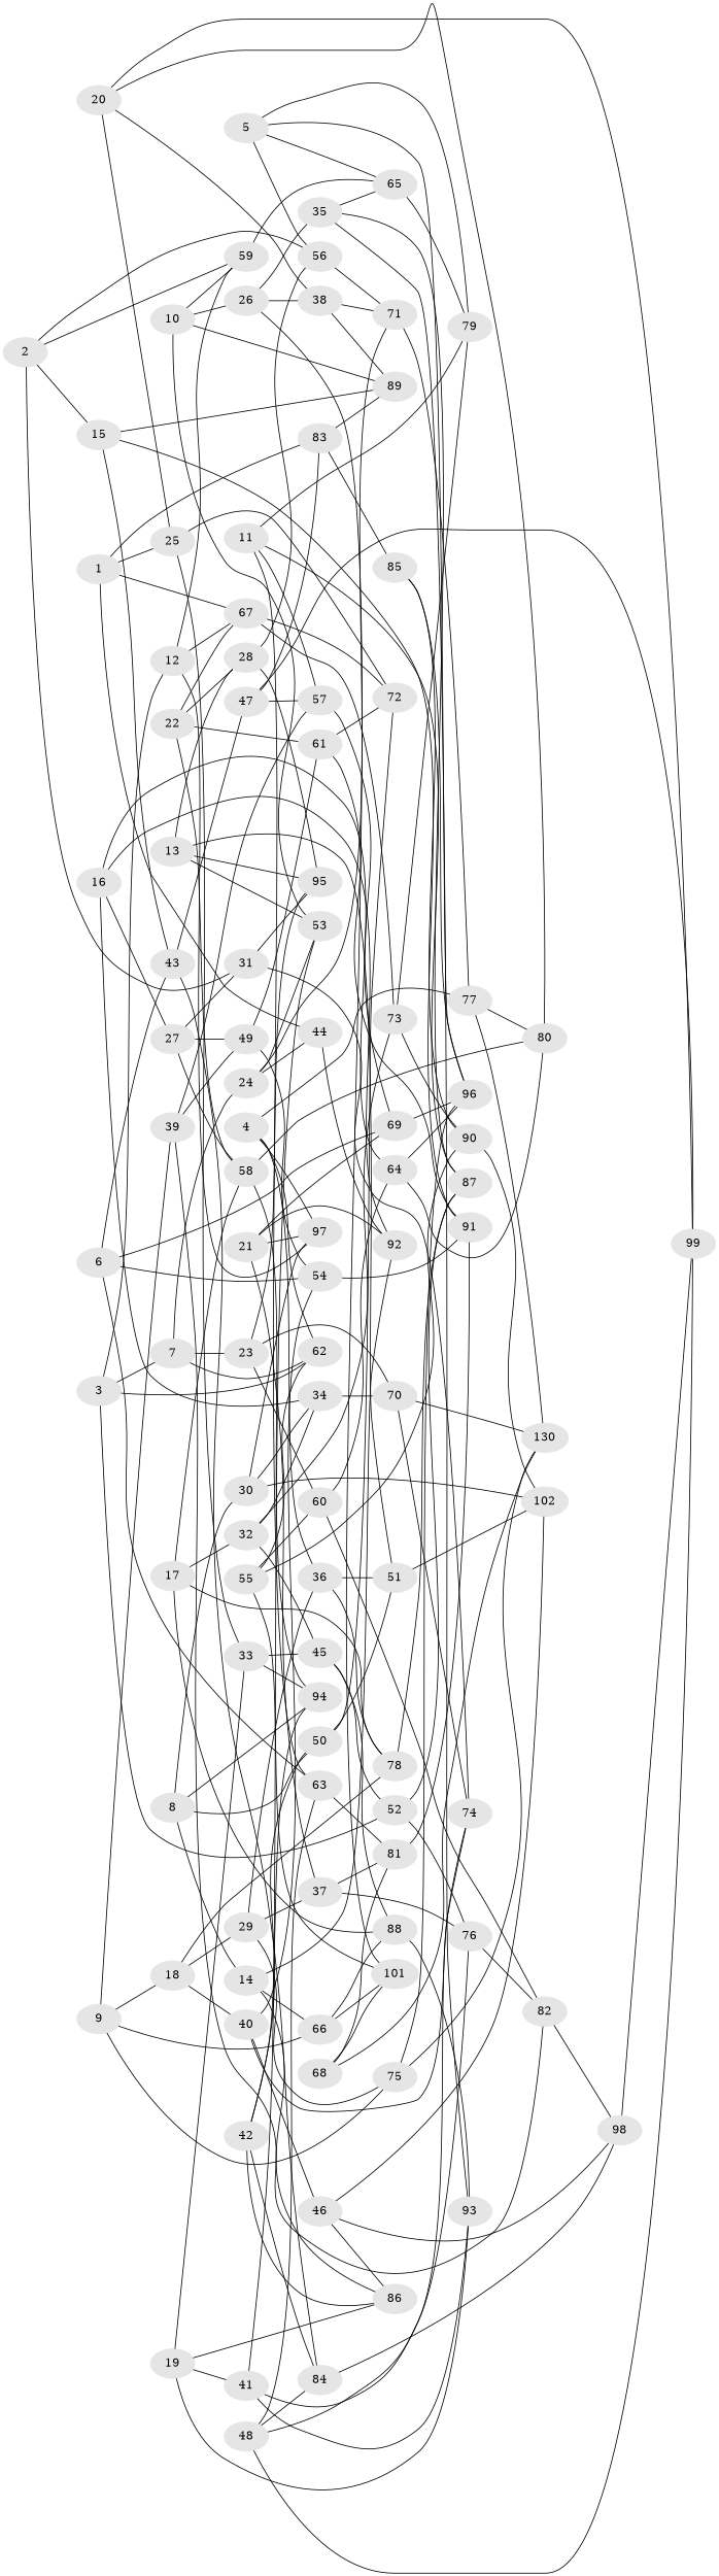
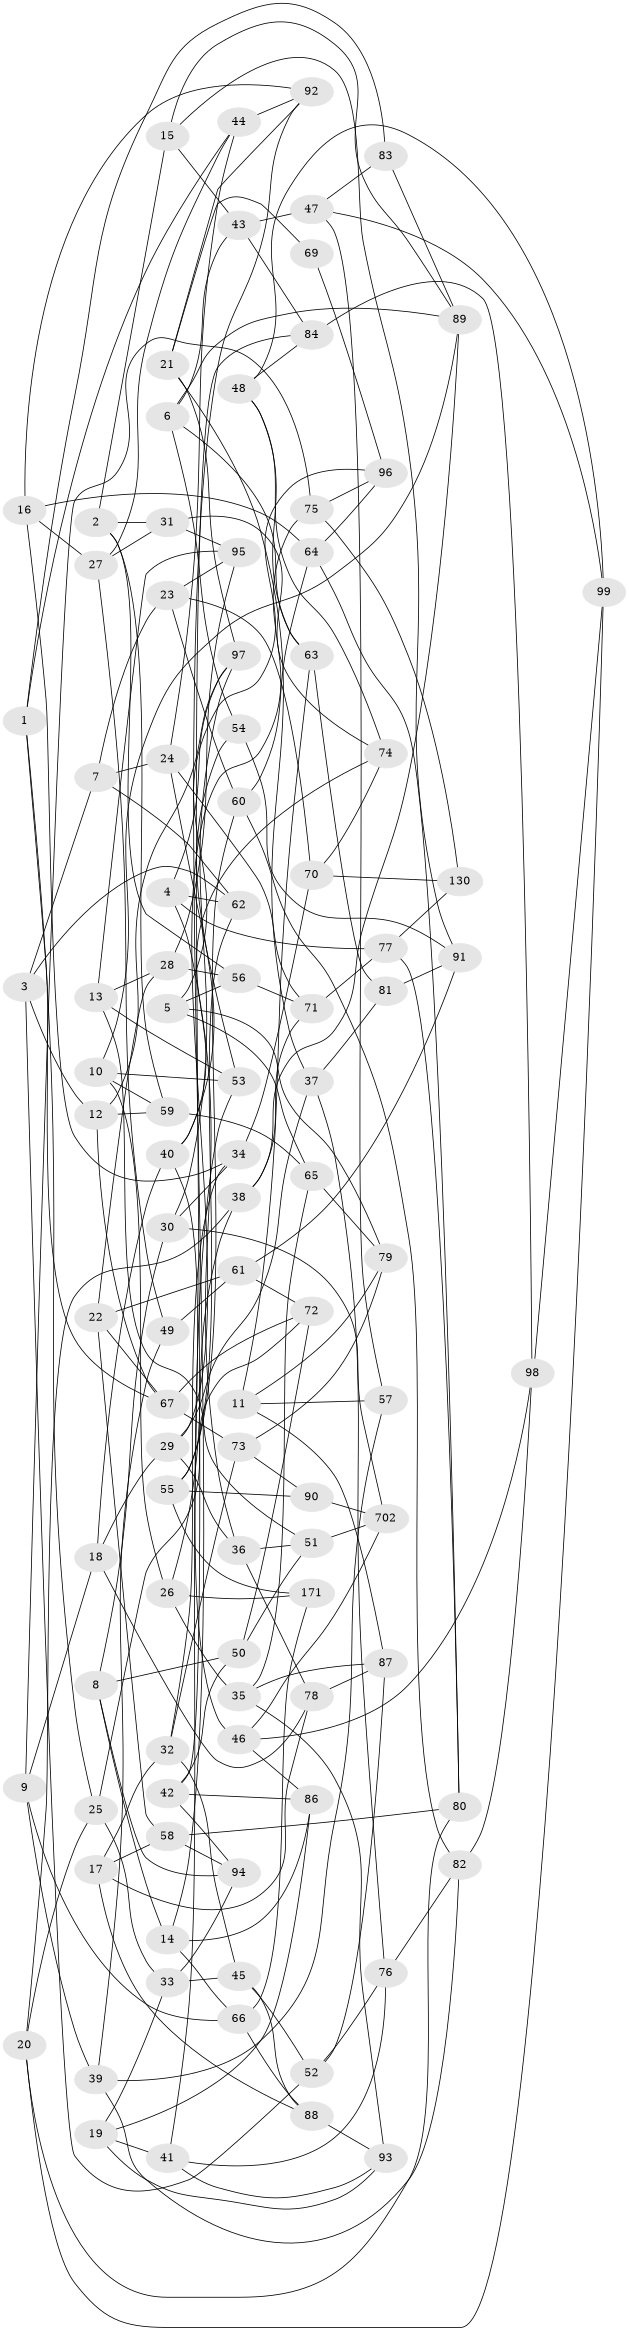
  graph {
    fontname="DejaVu Serif"
    rankdir=LR
    node [color=gray90 fontname="DejaVu Serif" style=filled]
    edge [fontname="DejaVu Serif"]
    1
    25
    44
    67
    83
    33
    72
    92
    73
    89
-   85
    2
    15
    31
    56
    59
    43
    91
    95
    74
    71
    65
    3
    7
    12
    52
    62
    23
    24
    97
    87
    76
    4
    36
    77
    51
    78
    80
    n39 [label=130]
    5
    79
    96
    6
    54
    63
    69
    84
    47
    81
    60
    70
    53
    8
    14
    30
    50
    94
    66
    86
    34
-   102
+   102 [label=702]
    9
    18
    39
    75
    29
    40
    57
    49
    82
    88
-   101
+   101 [label=171]
    10
    26
    38
    35
    11
    13
    28
    16
    27
    64
    17
    32
    58
    45
    93
    37
    46
    19
    41
    20
    99
    21
    22
    61
    90
    98
    42
    48
    55
-   68
    1 -- 25
    1 -- 44
    1 -- 67
    1 -- 83
    25 -- 33
    25 -- 72
    44 -- 92
    67 -- 72
    67 -- 73
    83 -- 89
-   83 -- 85
    33 -- 94
    33 -- 45
    73 -- 79
    73 -- 90
-   85 -- 96
-   85 -- 90
    2 -- 15
    2 -- 31
    2 -- 56
    2 -- 59
    15 -- 89
    15 -- 43
    15 -- 91
    31 -- 95
    31 -- 74
    56 -- 71
    59 -- 65
    43 -- 84
    43 -- 47
    71 -- 77
    65 -- 79
    3 -- 7
    3 -- 12
    3 -- 52
    3 -- 62
    7 -- 62
    7 -- 23
    7 -- 24
    12 -- 67
    12 -- 59
    12 -- 97
    52 -- 87
    52 -- 76
    23 -- 95
    23 -- 60
    23 -- 70
    24 -- 44
    24 -- 71
    24 -- 53
    76 -- 82
    4 -- 62
    4 -- 97
    4 -- 36
    4 -- 77
    36 -- 51
    36 -- 78
    77 -- 80
    77 -- n39
    51 -- 102
    78 -- 87
    5 -- 56
    5 -- 65
    5 -- 79
    5 -- 96
    6 -- 43
    6 -- 54
    6 -- 63
-   6 -- 69
+   6 -- 89
    54 -- 91
    63 -- 81
    69 -- 96
    84 -- 98
    47 -- 83
    47 -- 57
    47 -- 99
    81 -- 91
    60 -- 82
    60 -- 64
    70 -- 74
    70 -- n39
    8 -- 14
    8 -- 30
    8 -- 50
    8 -- 94
    14 -- 92
    14 -- 66
    14 -- 86
    30 -- 97
    30 -- 34
    30 -- 102
    50 -- 72
    50 -- 51
    66 -- 88
    66 -- 101
    34 -- 70
    9 -- 66
    9 -- 18
    9 -- 39
    9 -- 75
    18 -- 78
    18 -- 29
    18 -- 40
    39 -- 57
    39 -- 49
    39 -- 82
    75 -- n39
    75 -- 96
    29 -- 36
    29 -- 75
    29 -- 37
    40 -- 74
    40 -- 54
    40 -- 46
-   57 -- 69
-   49 -- 54
    49 -- 61
    82 -- 98
    88 -- 93
    10 -- 89
    10 -- 59
    10 -- 53
    10 -- 26
    26 -- 101
    26 -- 38
    26 -- 35
    38 -- 89
    38 -- 71
    35 -- 65
    35 -- 87
    35 -- 93
    11 -- 87
    11 -- 79
    11 -- 63
    11 -- 57
    13 -- 95
    13 -- 51
    13 -- 53
    13 -- 28
    28 -- 56
    28 -- 95
    16 -- 92
    16 -- 34
    16 -- 27
    16 -- 64
-   27 -- 58
+   27 -- 44
    27 -- 31
    27 -- 49
    64 -- 80
    64 -- 96
    17 -- 78
    17 -- 88
    17 -- 32
    17 -- 58
    32 -- 73
    32 -- 34
    32 -- 45
    58 -- 80
    58 -- 94
    45 -- 52
    45 -- 88
    37 -- 76
    37 -- 81
    46 -- 86
    46 -- 102
    46 -- 98
    19 -- 33
    19 -- 86
    19 -- 93
    19 -- 41
    41 -- 76
    41 -- 53
    41 -- 93
    20 -- 25
    20 -- 80
    20 -- 38
    20 -- 99
    21 -- 92
    21 -- 97
    21 -- 69
    21 -- 37
    22 -- 67
    22 -- 28
    22 -- 58
    22 -- 61
    61 -- 72
    61 -- 91
    90 -- 102
    98 -- 99
    42 -- 84
    42 -- 50
    42 -- 94
    42 -- 86
    48 -- 74
    48 -- 63
    48 -- 84
    48 -- 99
    55 -- 62
    55 -- 60
    55 -- 101
    55 -- 90
-   68 -- n39
-   68 -- 81
-   68 -- 101
  }
